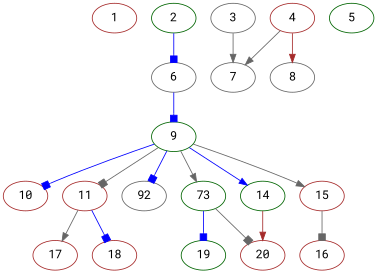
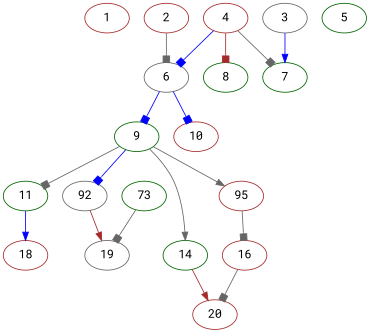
  digraph {
    fontname="Roboto Mono"
    node [alpha=0.04 color=brown fontname="Roboto Mono"]
    edge [arrowhead=box color=gray40 fontname="Roboto Mono"]
    1 [expect_size=49592320]
-   2 [alpha=0.06 color=darkgreen expect_size=35998720]
+   2 [alpha=0.06 expect_size=35998720]
    6 [alpha=0.01 color=gray40 expect_size=32153600]
    9 [alpha=0.02 color=darkgreen expect_size=7927808]
    10 [alpha=0.15 expect_size=11817984]
-   11 [alpha=0.13 expect_size=42301440]
+   11 [alpha=0.13 color=darkgreen expect_size=42301440]
    n7 [alpha=0.09 color=gray40 expect_size=50932736 label=92]
    n8 [alpha=0.18 color=darkgreen expect_size=18350080 label=73]
    14 [alpha=0.13 color=darkgreen expect_size=37900288]
-   15 [alpha=0.07 expect_size=36661248]
+   15 [alpha=0.07 expect_size=36661248 label=95]
    3 [alpha=0.08 color=gray40 expect_size=35913728]
-   7 [color=gray40 expect_size=48111616]
+   7 [color=darkgreen expect_size=48111616]
    4 [alpha=0.19 expect_size=7420928]
-   8 [alpha=0.12 color=gray40 expect_size=17002496]
+   8 [alpha=0.12 color=darkgreen expect_size=17002496]
    5 [color=darkgreen expect_size=29920256]
-   17 [alpha=0.00 expect_size=48353280]
    18 [alpha=0.10 expect_size=9947136]
-   19 [alpha=0.17 color=darkgreen expect_size=39429120]
+   19 [alpha=0.17 color=gray40 expect_size=39429120]
    20 [alpha=0.20 expect_size=43609088]
    16 [alpha=0.09 expect_size=45688832]
-   2 -> 6 [color=blue]
+   2 -> 6
    6 -> 9 [color=blue]
-   9 -> 10 [color=blue]
+   6 -> 10 [color=blue]
    9 -> 11
    9 -> n7 [color=blue]
-   9 -> n8 [arrowhead=normal]
-   9 -> 14 [arrowhead=normal color=blue]
+   9 -> 14 [arrowhead=normal]
    9 -> 15 [arrowhead=normal]
-   11 -> 17 [arrowhead=normal]
-   11 -> 18 [color=blue]
-   n8 -> 19 [color=blue]
+   11 -> 18 [arrowhead=normal color=blue]
+   n7 -> 19 [arrowhead=normal color=brown]
+   n8 -> 19
    14 -> 20 [arrowhead=normal color=brown]
    15 -> 16
-   3 -> 7 [arrowhead=normal]
-   4 -> 7 [arrowhead=normal]
-   4 -> 8 [arrowhead=normal color=brown]
-   n8 -> 20
+   3 -> 7 [arrowhead=normal color=blue]
+   4 -> 6 [color=blue]
+   4 -> 7
+   4 -> 8 [color=brown]
+   16 -> 20
  }
